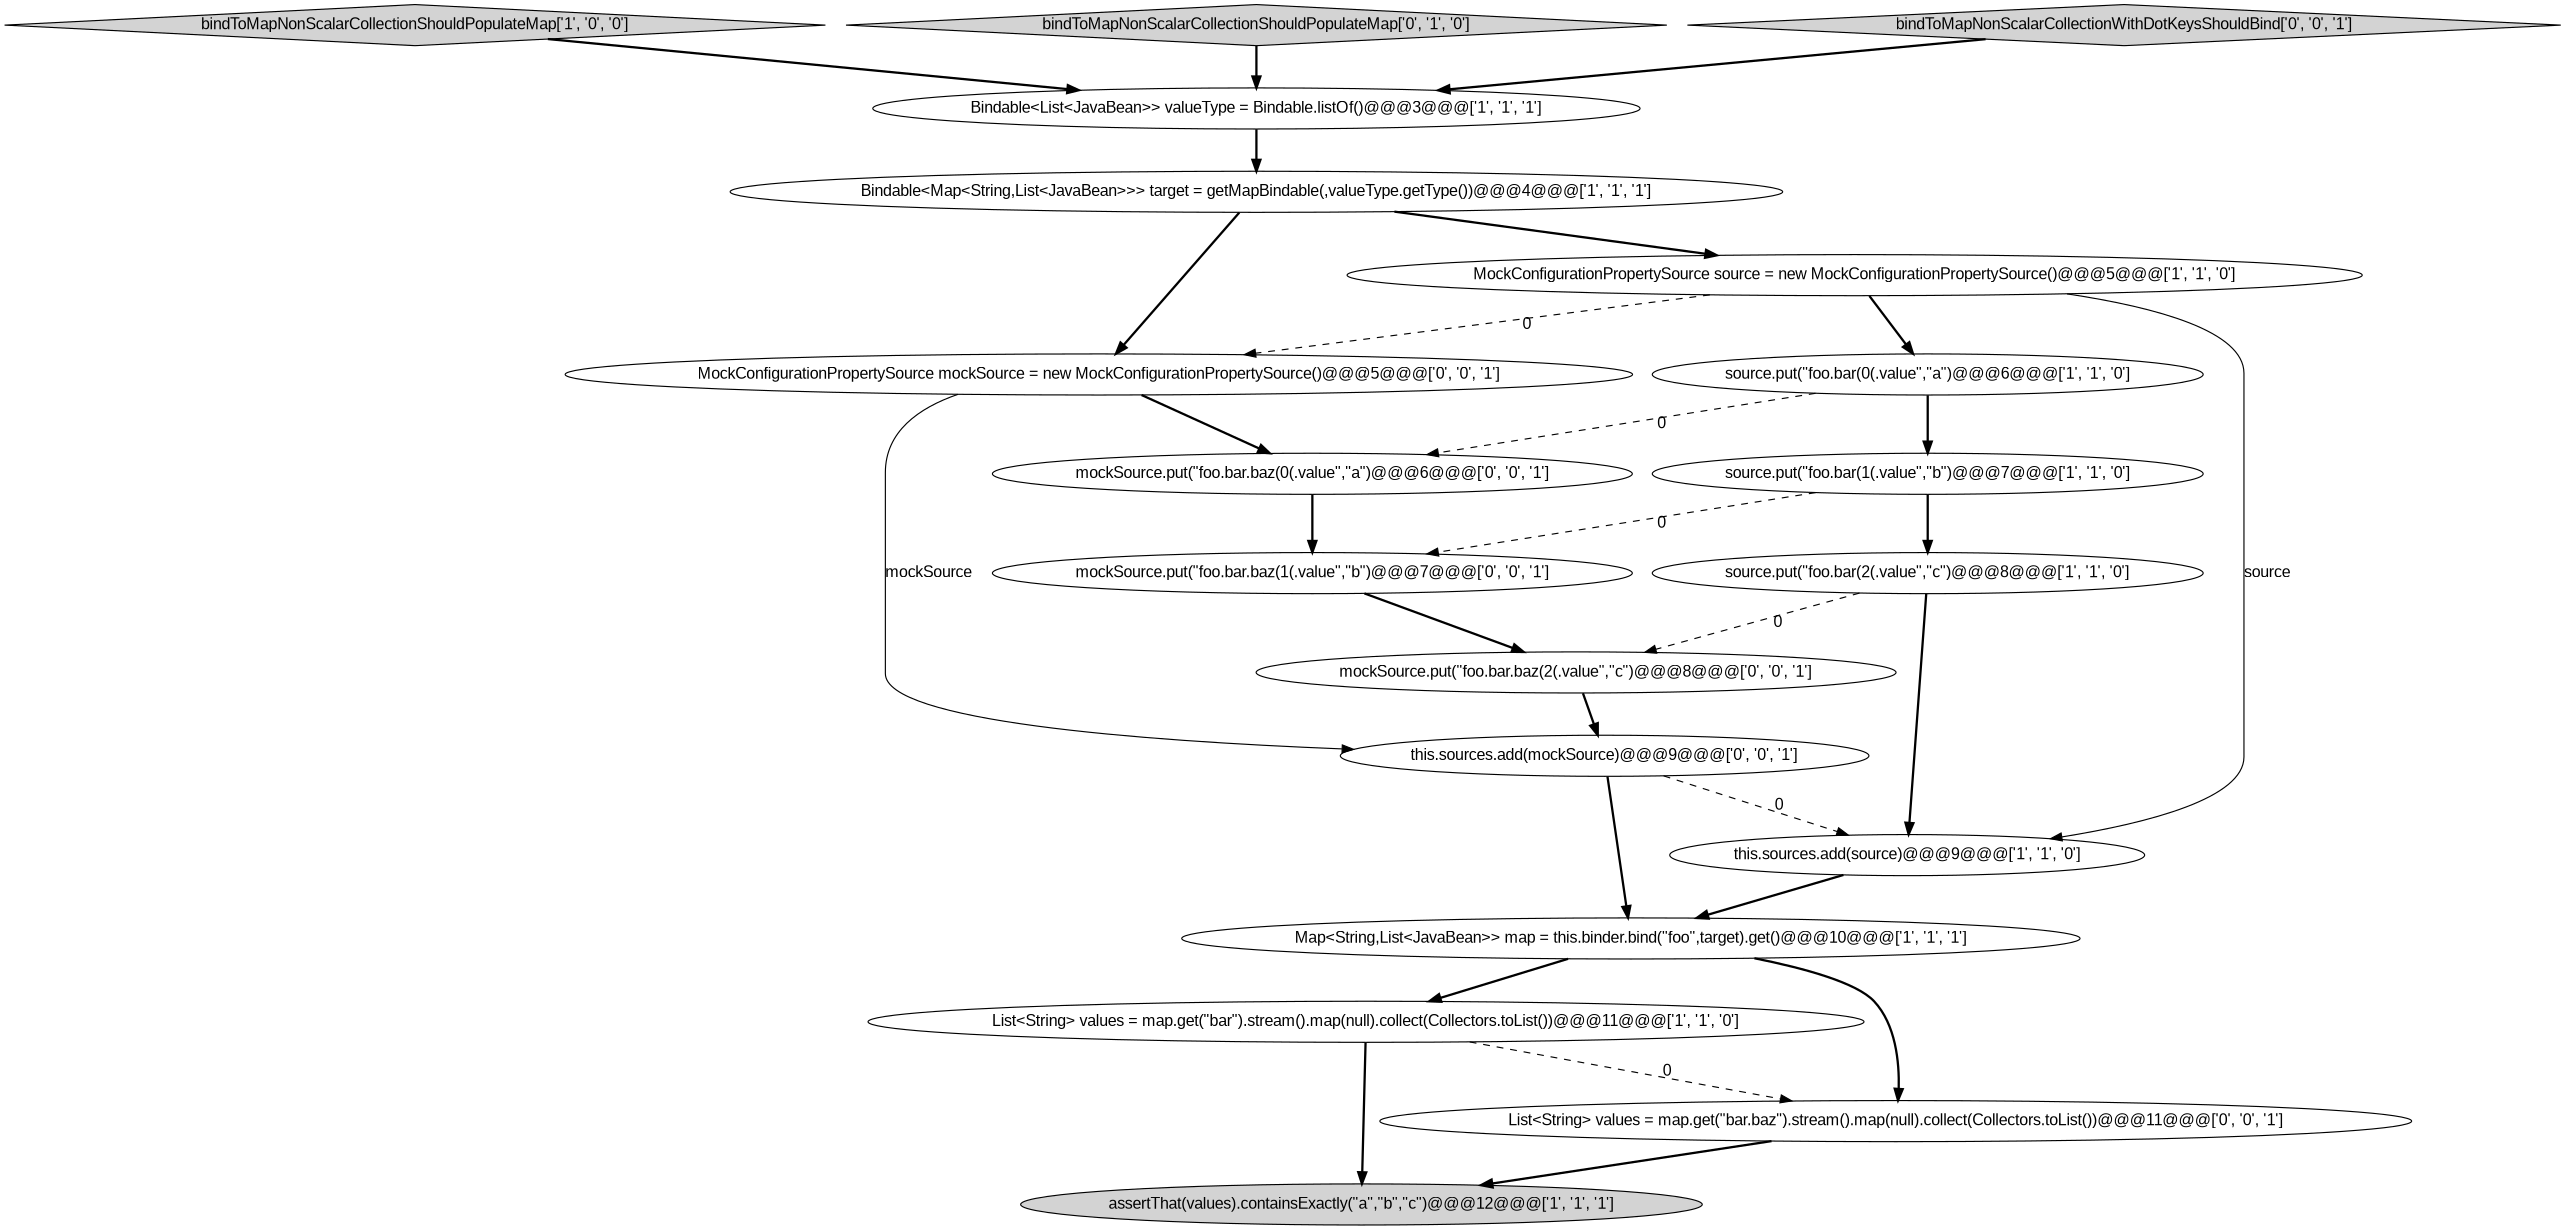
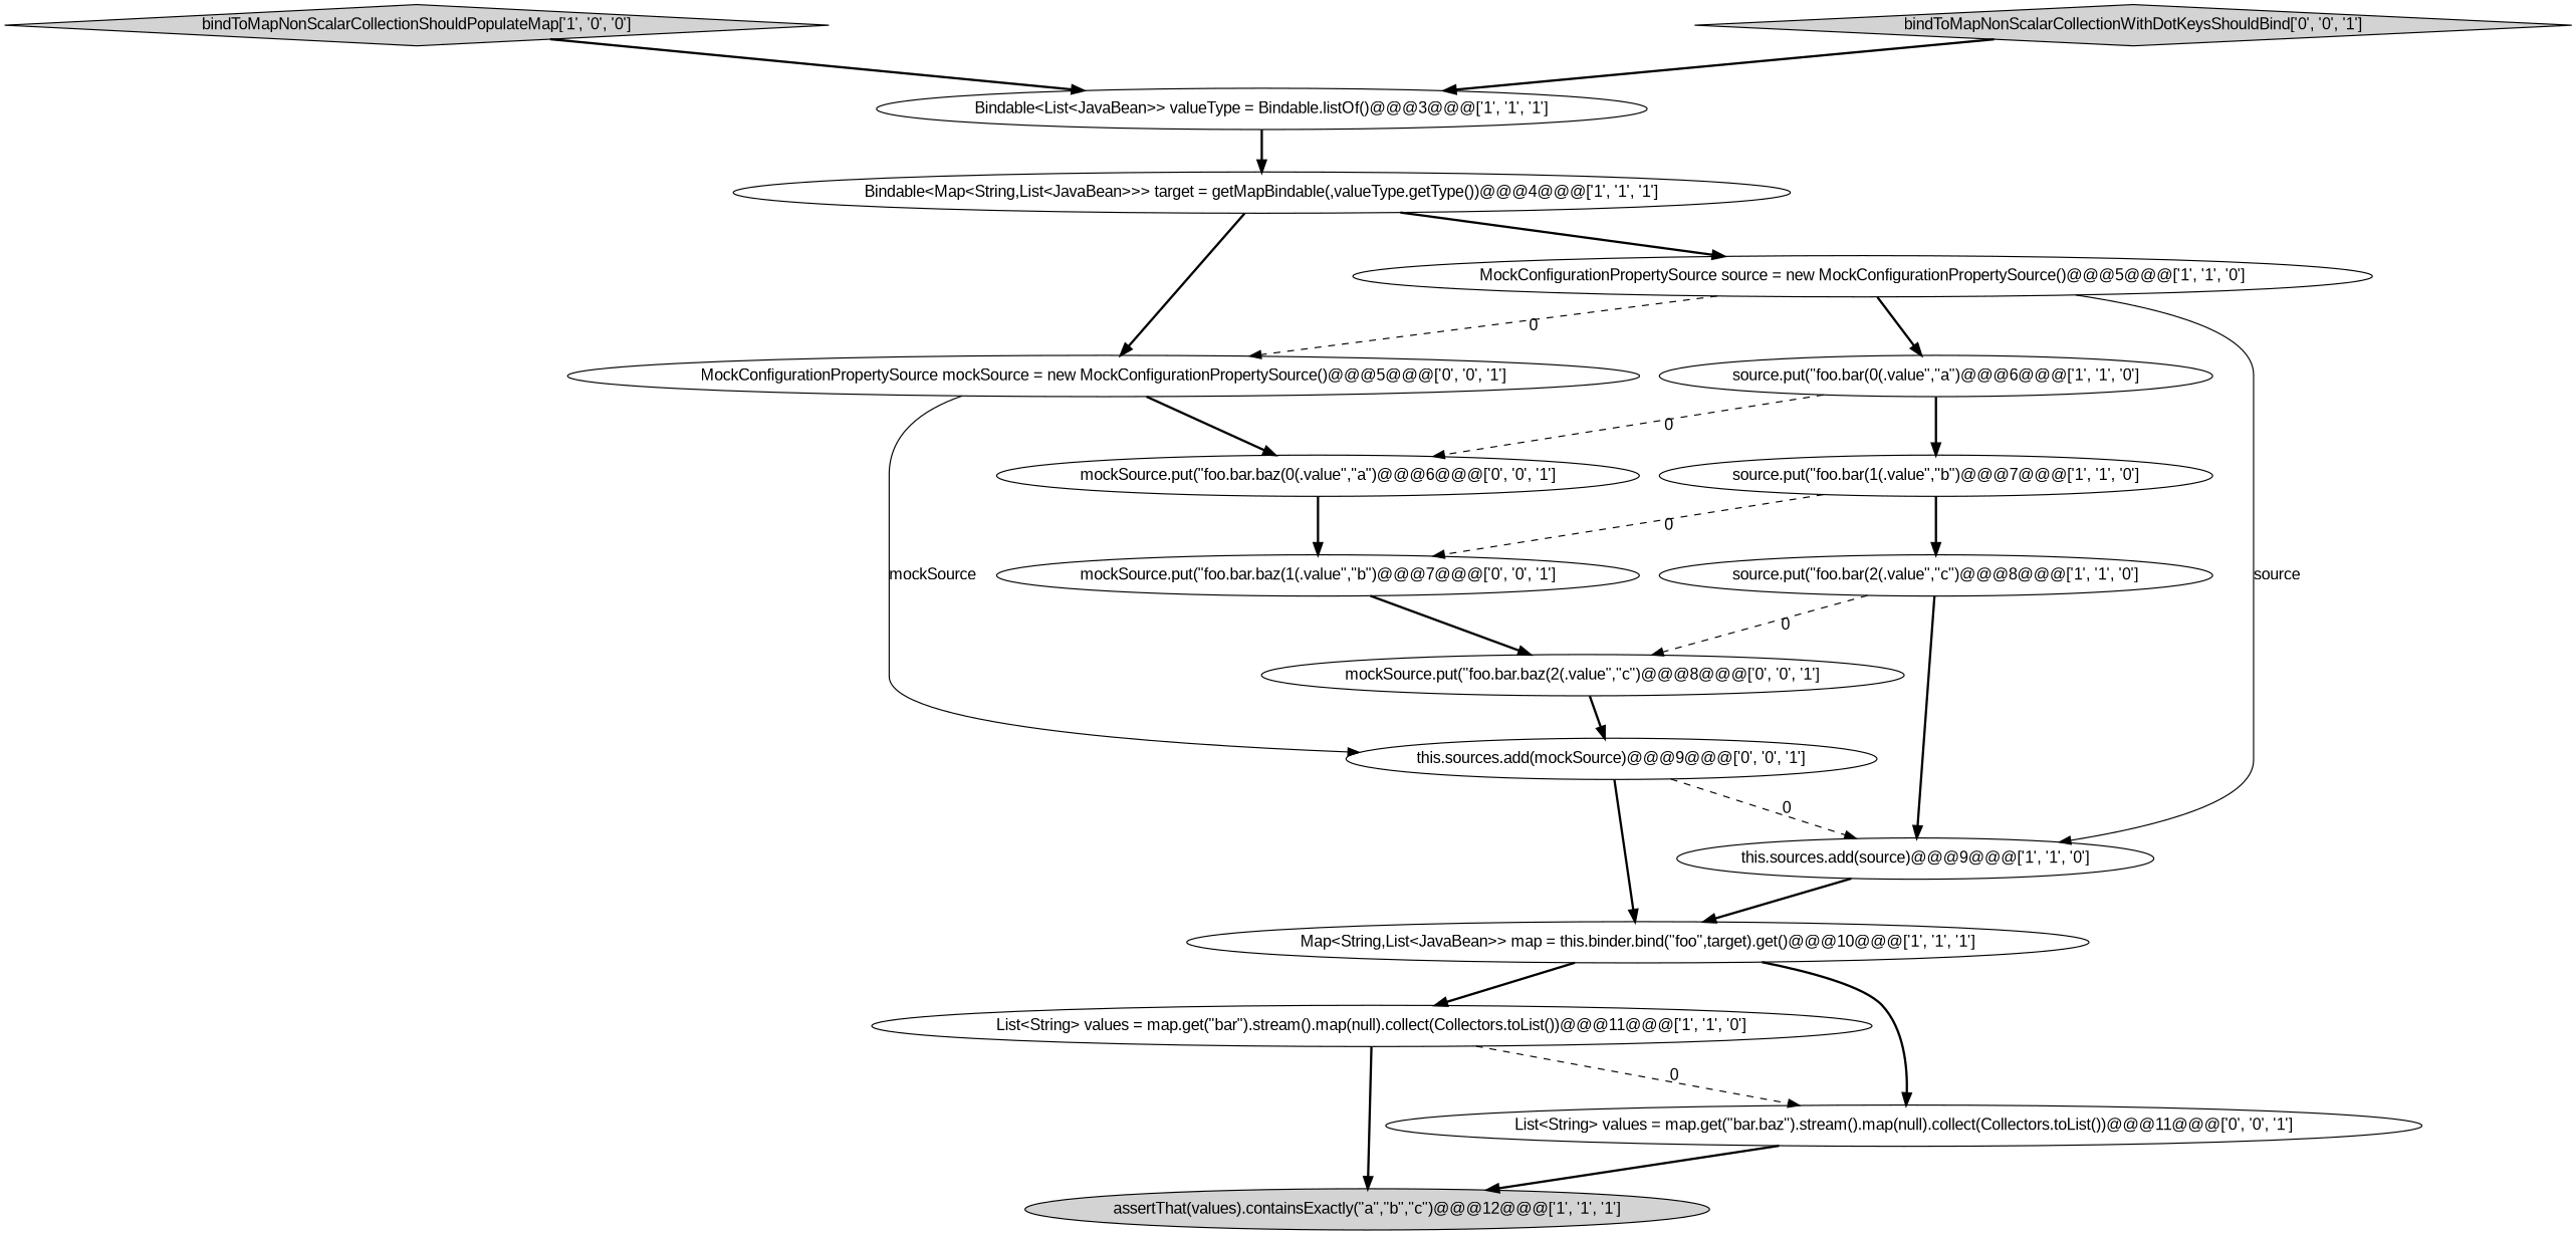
  digraph {
    fontname="Liberation Sans"
    node [fillcolor=white fontname="Liberation Sans" shape=ellipse style=filled]
    edge [fontname="Liberation Sans" style=bold]
    n1 [label="source.put(\"foo.bar(2(.value\",\"c\")@@@8@@@['1', '1', '0']"]
    n2 [label="this.sources.add(source)@@@9@@@['1', '1', '0']"]
    n3 [label="mockSource.put(\"foo.bar.baz(2(.value\",\"c\")@@@8@@@['0', '0', '1']"]
    n4 [label="Map<String,List<JavaBean>> map = this.binder.bind(\"foo\",target).get()@@@10@@@['1', '1', '1']"]
    n5 [label="this.sources.add(mockSource)@@@9@@@['0', '0', '1']"]
    n6 [label="Bindable<List<JavaBean>> valueType = Bindable.listOf()@@@3@@@['1', '1', '1']"]
    n7 [label="Bindable<Map<String,List<JavaBean>>> target = getMapBindable(,valueType.getType())@@@4@@@['1', '1', '1']"]
    n8 [label="MockConfigurationPropertySource mockSource = new MockConfigurationPropertySource()@@@5@@@['0', '0', '1']"]
    n9 [label="MockConfigurationPropertySource source = new MockConfigurationPropertySource()@@@5@@@['1', '1', '0']"]
    n10 [fillcolor=lightgray label="bindToMapNonScalarCollectionShouldPopulateMap['1', '0', '0']" shape=diamond]
    n11 [label="source.put(\"foo.bar(1(.value\",\"b\")@@@7@@@['1', '1', '0']"]
    n12 [label="mockSource.put(\"foo.bar.baz(1(.value\",\"b\")@@@7@@@['0', '0', '1']"]
    n13 [label="List<String> values = map.get(\"bar\").stream().map(null).collect(Collectors.toList())@@@11@@@['1', '1', '0']"]
    n14 [label="List<String> values = map.get(\"bar.baz\").stream().map(null).collect(Collectors.toList())@@@11@@@['0', '0', '1']"]
    n15 [label="mockSource.put(\"foo.bar.baz(0(.value\",\"a\")@@@6@@@['0', '0', '1']"]
    n16 [label="source.put(\"foo.bar(0(.value\",\"a\")@@@6@@@['1', '1', '0']"]
    n17 [fillcolor=lightgray label="assertThat(values).containsExactly(\"a\",\"b\",\"c\")@@@12@@@['1', '1', '1']"]
-   n18 [fillcolor=lightgray label="bindToMapNonScalarCollectionShouldPopulateMap['0', '1', '0']" shape=diamond]
    n19 [fillcolor=lightgray label="bindToMapNonScalarCollectionWithDotKeysShouldBind['0', '0', '1']" shape=diamond]
    n1 -> n2
    n1 -> n3 [label=0 style=dashed]
    n2 -> n4
    n3 -> n5
    n4 -> n13
    n4 -> n14
    n5 -> n2 [label=0 style=dashed]
    n5 -> n4
    n6 -> n7
    n7 -> n8
    n7 -> n9
    n8 -> n5 [label=mockSource style=solid]
    n8 -> n15
    n9 -> n2 [label=source style=solid]
    n9 -> n8 [label=0 style=dashed]
    n9 -> n16
    n10 -> n6
    n11 -> n1
    n11 -> n12 [label=0 style=dashed]
    n12 -> n3
    n13 -> n14 [label=0 style=dashed]
    n13 -> n17
    n14 -> n17
    n15 -> n12
    n16 -> n11
    n16 -> n15 [label=0 style=dashed]
-   n18 -> n6
    n19 -> n6
  }
